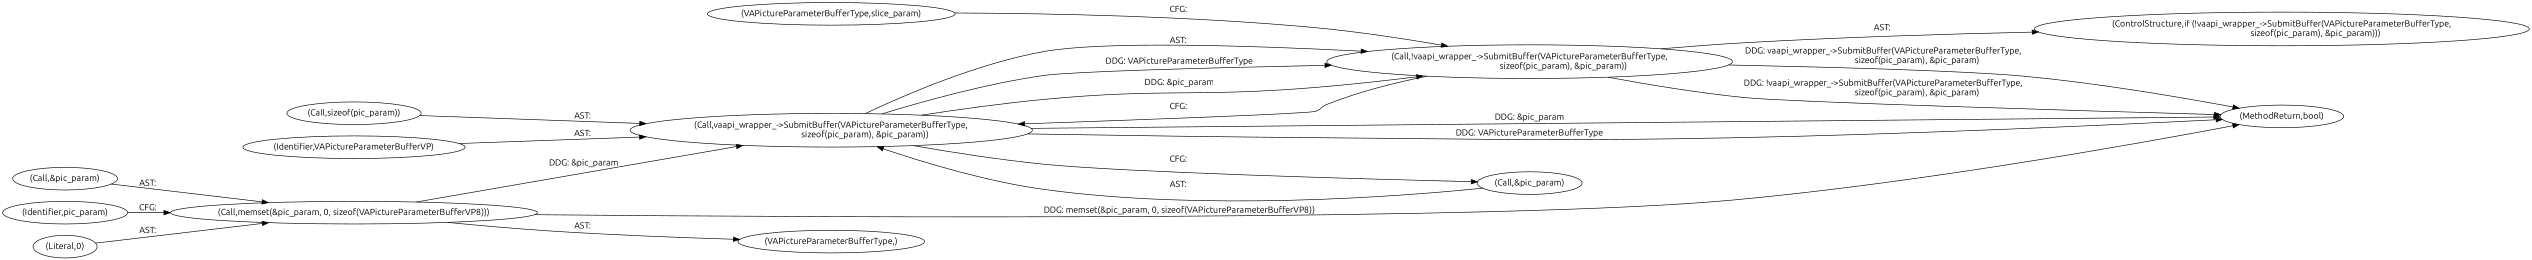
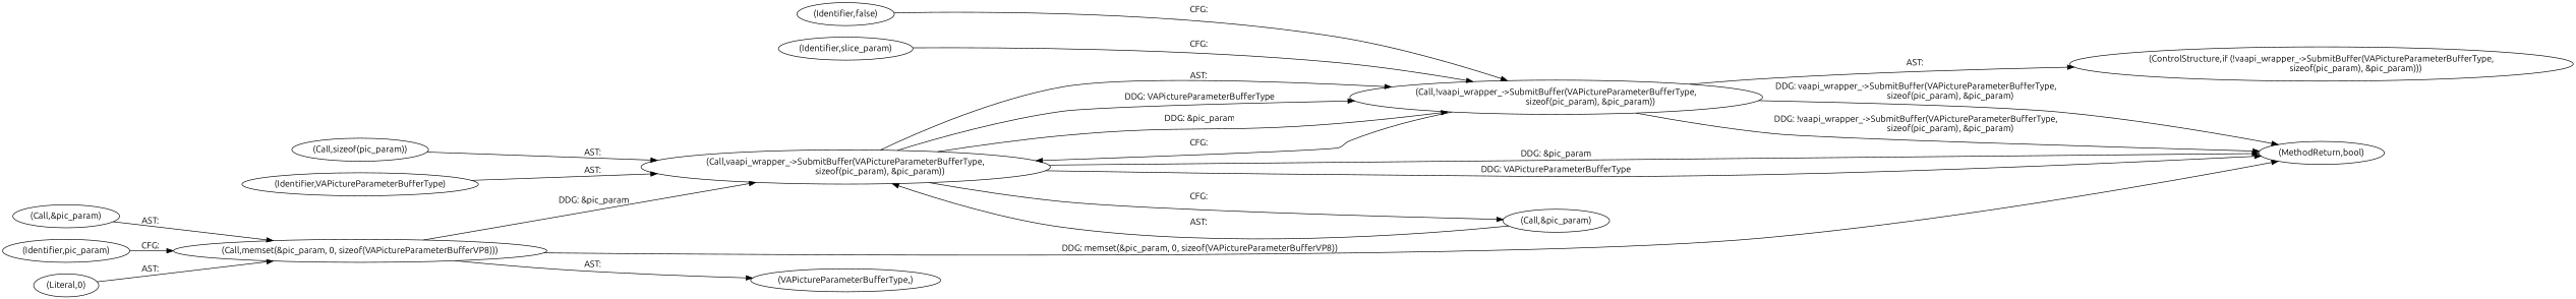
  digraph {
    fontname=Ubuntu
    rankdir=LR
    node [fontname=Ubuntu]
    edge [fontname=Ubuntu]
    n1 [label="(Call,memset(&pic_param, 0, sizeof(VAPictureParameterBufferVP8)))"]
    n2 [label="(Call,vaapi_wrapper_->SubmitBuffer(VAPictureParameterBufferType,\n                                    sizeof(pic_param), &pic_param))"]
    n3 [label="(MethodReturn,bool)"]
    n4 [label="(VAPictureParameterBufferType,)"]
    n5 [label="(Call,!vaapi_wrapper_->SubmitBuffer(VAPictureParameterBufferType,\n                                    sizeof(pic_param), &pic_param))"]
    n6 [label="(Call,&pic_param)"]
    n7 [label="(ControlStructure,if (!vaapi_wrapper_->SubmitBuffer(VAPictureParameterBufferType,\n                                    sizeof(pic_param), &pic_param)))"]
    n8 [label="(Call,&pic_param)"]
+   n9 [label="(Identifier,false)"]
    n10 [label="(Call,sizeof(pic_param))"]
-   n11 [label="(VAPictureParameterBufferType,slice_param)"]
+   n11 [label="(Identifier,slice_param)"]
    n12 [label="(Identifier,pic_param)"]
    n13 [label="(Literal,0)"]
-   n14 [label="(Identifier,VAPictureParameterBufferVP)"]
+   n14 [label="(Identifier,VAPictureParameterBufferType)"]
    n1 -> n2 [label="DDG: &pic_param"]
    n1 -> n3 [label="DDG: memset(&pic_param, 0, sizeof(VAPictureParameterBufferVP8))"]
    n1 -> n4 [label="AST: "]
    n2 -> n3 [label="DDG: &pic_param"]
    n2 -> n3 [label="DDG: VAPictureParameterBufferType"]
    n2 -> n5 [label="AST: "]
    n2 -> n5 [label="DDG: VAPictureParameterBufferType"]
    n2 -> n5 [label="DDG: &pic_param"]
    n2 -> n6 [label="CFG: "]
    n5 -> n2 [label="CFG: "]
    n5 -> n3 [label="DDG: vaapi_wrapper_->SubmitBuffer(VAPictureParameterBufferType,\n                                    sizeof(pic_param), &pic_param)"]
    n5 -> n3 [label="DDG: !vaapi_wrapper_->SubmitBuffer(VAPictureParameterBufferType,\n                                    sizeof(pic_param), &pic_param)"]
    n5 -> n7 [label="AST: "]
    n6 -> n2 [label="AST: "]
    n8 -> n1 [label="AST: "]
+   n9 -> n5 [label="CFG: "]
    n10 -> n2 [label="AST: "]
    n11 -> n5 [label="CFG: "]
    n12 -> n1 [label="CFG: "]
    n13 -> n1 [label="AST: "]
    n14 -> n2 [label="AST: "]
  }
